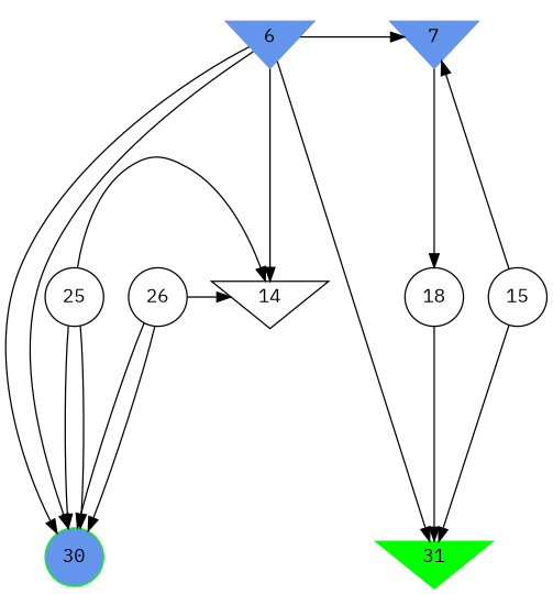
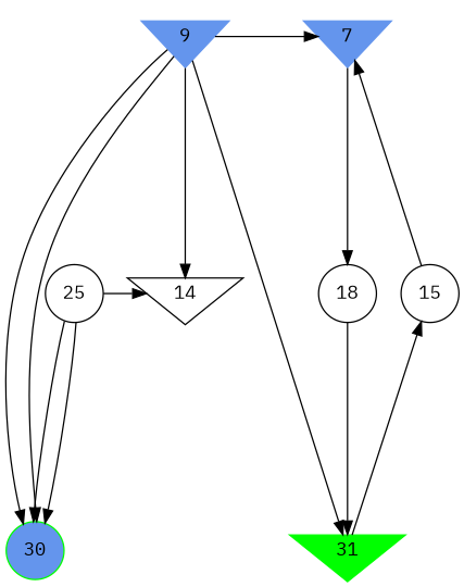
  digraph {
    fontname="IBM Plex Mono"
    ranksep=2.0
    node [color=black fontname="IBM Plex Mono" shape=circle]
    edge [fontname="IBM Plex Mono"]
-   6 [color=cornflowerblue shape=invtriangle style=filled]
+   6 [color=cornflowerblue shape=invtriangle style=filled label=9]
    7 [color=cornflowerblue shape=invtriangle style=filled]
    14 [shape=invtriangle]
    15
    18
    25
-   26
    30 [color=green fillcolor=cornflowerblue style=filled]
    31 [color=green shape=invtriangle style=filled]
    subgraph sub_1 {
      rank=same
      6
      7
    }
    subgraph sub_2 {
      rank=same
      14
      15
      18
      25
-     26
    }
    subgraph sub_3 {
      rank=same
      30
      31
    }
    6 -> 7
    6 -> 14
    6 -> 30
    6 -> 30
    6 -> 31
    7 -> 18
    15 -> 7
-   15 -> 31
+   31 -> 15
    18 -> 31
    25 -> 14
    25 -> 30
    25 -> 30
-   26 -> 14
-   26 -> 30
-   26 -> 30
  }
